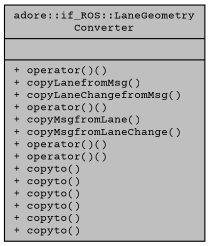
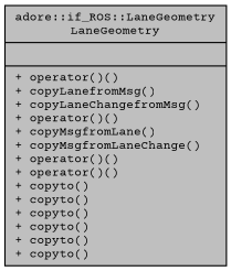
  digraph {
    fontname="Courier Prime"
-   n1 [color=black fillcolor=grey75 fontcolor=black fontname="Courier Prime" fontsize=10 height=0.2 label="{adore::if_ROS::LaneGeometry\lConverter\n||+ operator()()\l+ copyLanefromMsg()\l+ copyLaneChangefromMsg()\l+ operator()()\l+ copyMsgfromLane()\l+ copyMsgfromLaneChange()\l+ operator()()\l+ operator()()\l+ copyto()\l+ copyto()\l+ copyto()\l+ copyto()\l+ copyto()\l+ copyto()\l}" shape=record style=filled width=0.4]
+   n1 [color=black fillcolor=grey75 fontcolor=black fontname="Courier Prime" fontsize=10 height=0.2 label="{adore::if_ROS::LaneGeometry\lLaneGeometry\n||+ operator()()\l+ copyLanefromMsg()\l+ copyLaneChangefromMsg()\l+ operator()()\l+ copyMsgfromLane()\l+ copyMsgfromLaneChange()\l+ operator()()\l+ operator()()\l+ copyto()\l+ copyto()\l+ copyto()\l+ copyto()\l+ copyto()\l+ copyto()\l}" shape=record style=filled width=0.4]
  }
